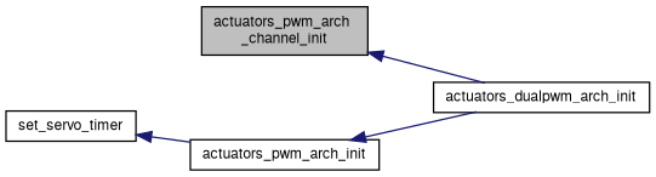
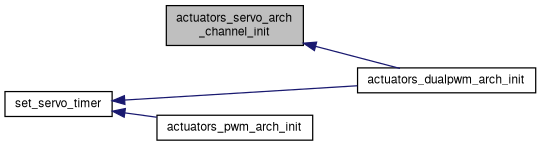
  digraph {
    rankdir=LR
    node [color=black fillcolor=white fontname=FreeSans fontsize=10 shape=record style=filled]
    edge [color=midnightblue dir=back fontname=FreeSans fontsize=10 labelfontname=FreeSans labelfontsize=10 style=solid]
-   n1 [fillcolor=grey75 fontcolor=black height=0.2 label="actuators_pwm_arch\l_channel_init" width=0.4]
+   n1 [fillcolor=grey75 fontcolor=black height=0.2 label="actuators_servo_arch\l_channel_init" width=0.4]
    n2 [height=0.2 label=actuators_dualpwm_arch_init width=0.4]
    n3 [height=0.2 label=set_servo_timer width=0.4]
    n4 [height=0.2 label=actuators_pwm_arch_init width=0.4]
    n1 -> n2
-   n4 -> n2
+   n3 -> n2
    n3 -> n4
  }
